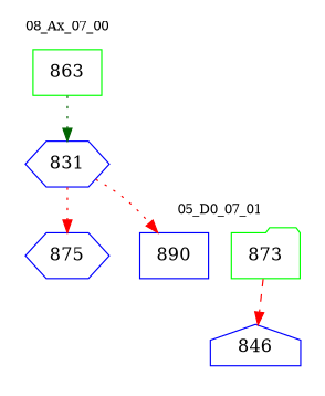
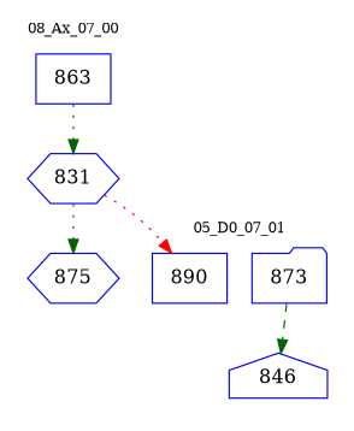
  digraph {
    node [color=blue shape=box]
    edge [color=darkgreen style=dotted]
-   n1 [color=green label=863]
+   n1 [label=863]
    n2 [label=831 shape=hexagon]
    n3 [label=875 shape=hexagon]
-   n4 [color=green label=873 shape=folder]
+   n4 [label=873 shape=folder]
    n5 [label=846 shape=house]
    n6 [label=890]
    subgraph cluster_1 {
      color=white
      fontsize=10
      label="08_Ax_07_00"
      n1
      n2
      n3
    }
    subgraph cluster_2 {
      color=white
      fontsize=10
      label="05_D0_07_01"
      n4
      n5
      n6
    }
    n1 -> n2
-   n2 -> n3 [color=red]
+   n2 -> n3
    n2 -> n6 [color=red]
-   n4 -> n5 [color=red style=dashed]
+   n4 -> n5 [style=dashed]
  }
